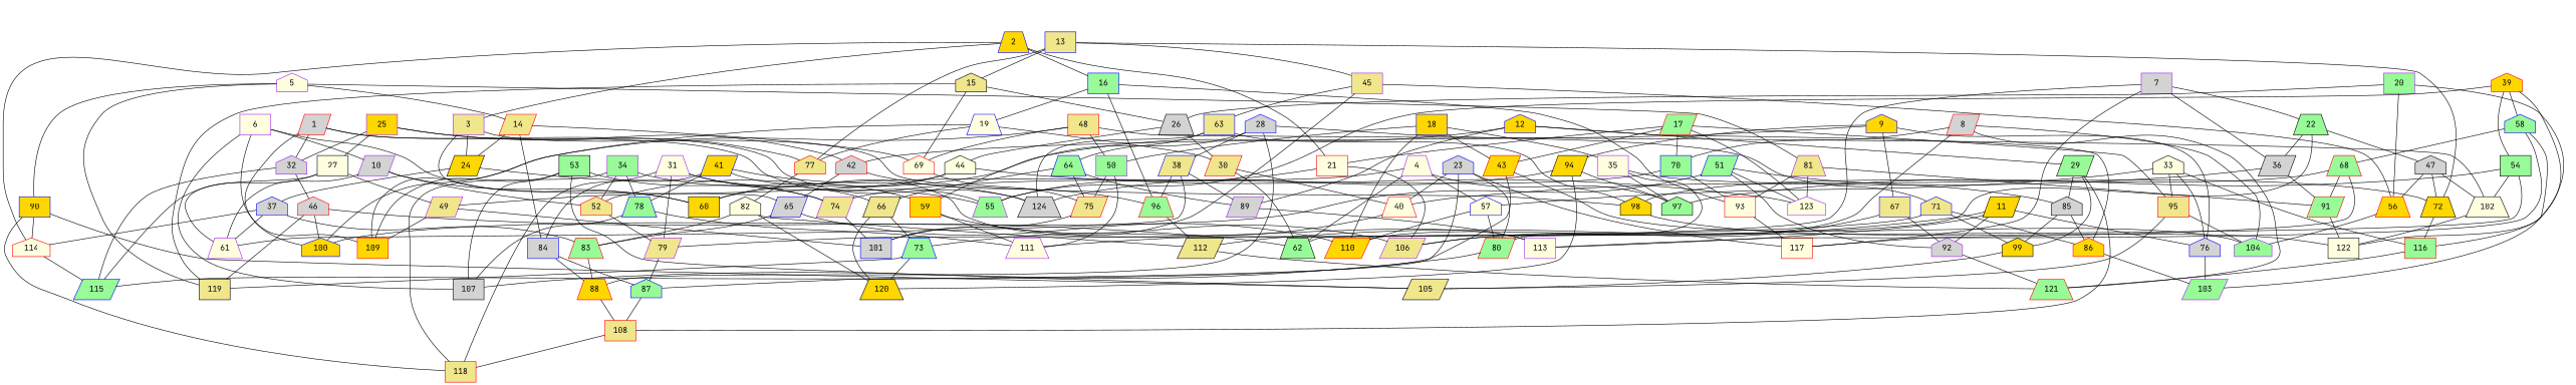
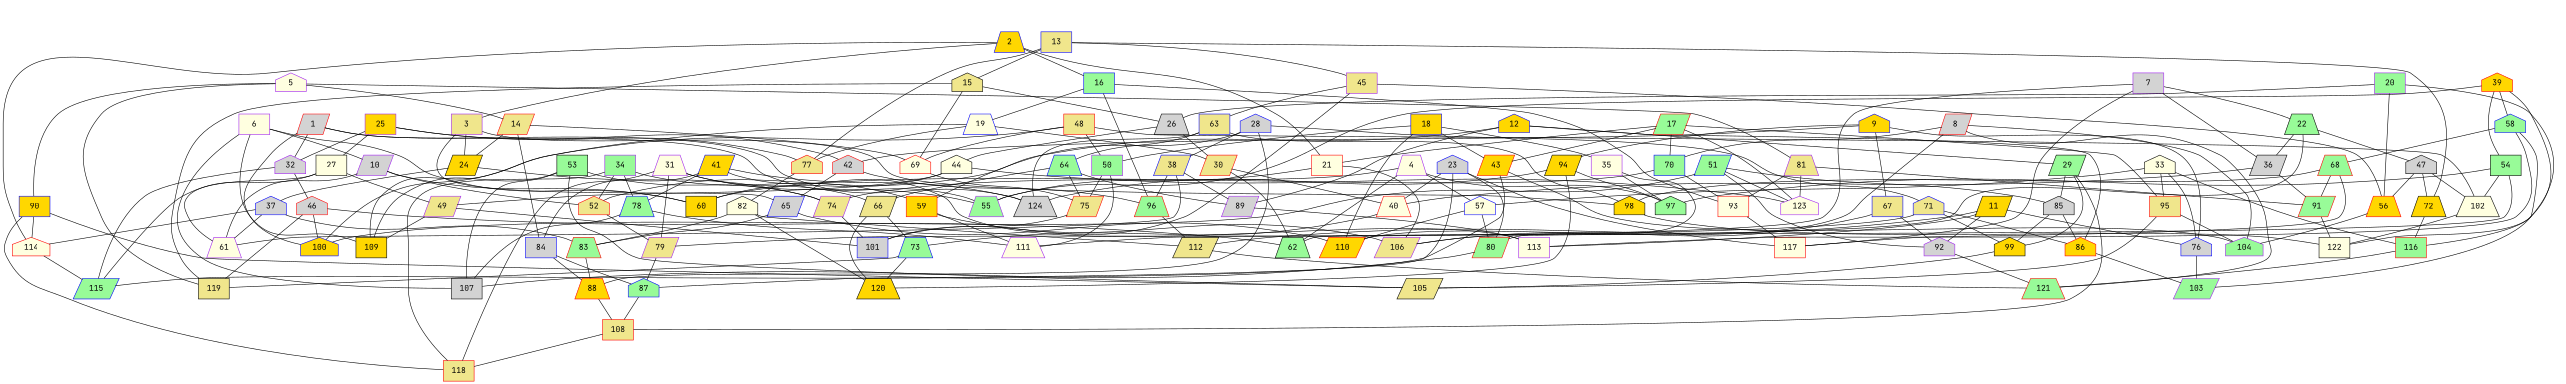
  graph {
    fontname="JetBrains Mono"
    node [color=red fillcolor=palegreen fontname="JetBrains Mono" shape=box style=filled]
    edge [fontname="JetBrains Mono"]
    1 [fillcolor=lightgrey shape=parallelogram]
    32 [color=purple fillcolor=lightgrey shape=house]
    55 [color=purple shape=trapezium]
    100 [color=blue fillcolor=gold shape=house]
    124 [color=black fillcolor=lightgrey shape=trapezium]
    115 [color=blue shape=parallelogram]
    46 [fillcolor=lightgrey shape=house]
    2 [color=blue fillcolor=gold shape=trapezium]
    3 [color=purple fillcolor=khaki]
    16 [color=blue]
    21 [fillcolor=lightyellow]
    114 [fillcolor=lightyellow shape=house]
    24 [color=black fillcolor=gold shape=parallelogram]
    65 [color=blue fillcolor=lightgrey shape=parallelogram]
    98 [color=black fillcolor=gold shape=house]
    19 [color=blue fillcolor=lightyellow shape=trapezium]
    93 [fillcolor=lightyellow]
    96 [shape=trapezium]
    106 [color=purple fillcolor=khaki shape=parallelogram]
    37 [color=blue fillcolor=lightgrey shape=house]
    74 [color=purple fillcolor=khaki shape=parallelogram]
    110 [fillcolor=gold shape=parallelogram]
    83 [shape=trapezium]
    122 [color=black fillcolor=lightyellow]
    4 [color=purple fillcolor=lightyellow shape=trapezium]
    57 [color=blue fillcolor=lightyellow shape=house]
    60 [color=black fillcolor=gold]
    62 [color=black shape=trapezium]
    97 [color=black shape=house]
    80 [shape=parallelogram]
    5 [color=purple fillcolor=lightyellow shape=house]
    14 [fillcolor=khaki shape=parallelogram]
    81 [color=purple fillcolor=khaki shape=trapezium]
    90 [color=blue fillcolor=gold]
    119 [color=black fillcolor=khaki]
    69 [fillcolor=lightyellow shape=house]
    84 [color=blue fillcolor=lightgrey]
    123 [color=purple fillcolor=lightyellow shape=house]
    91 [shape=parallelogram]
    118 [fillcolor=khaki]
    105 [color=black fillcolor=khaki shape=parallelogram]
    6 [color=purple fillcolor=lightyellow]
    10 [color=purple fillcolor=lightgrey shape=parallelogram]
    107 [color=black fillcolor=lightgrey]
-   109 [fillcolor=gold]
+   109 [color=black fillcolor=gold]
    52 [fillcolor=khaki shape=house]
    61 [color=purple fillcolor=lightyellow shape=trapezium]
    7 [color=purple fillcolor=lightgrey]
    22 [color=black shape=trapezium]
    36 [color=black fillcolor=lightgrey shape=parallelogram]
    111 [color=purple fillcolor=lightyellow shape=trapezium]
    117 [fillcolor=lightyellow]
    47 [color=black fillcolor=lightgrey shape=house]
    40 [fillcolor=lightyellow shape=trapezium]
    8 [fillcolor=lightgrey shape=parallelogram]
    70 [color=blue]
    104 [color=purple shape=house]
    121 [shape=trapezium]
    9 [color=blue fillcolor=gold shape=house]
    42 [fillcolor=lightgrey shape=house]
    67 [color=blue fillcolor=khaki]
    76 [color=blue fillcolor=lightgrey shape=house]
    94 [color=black fillcolor=gold shape=parallelogram]
    92 [color=purple fillcolor=lightgrey shape=house]
    103 [color=purple shape=parallelogram]
    120 [color=black fillcolor=gold shape=trapezium]
    79 [color=purple fillcolor=khaki shape=parallelogram]
    11 [color=black fillcolor=gold shape=parallelogram]
    112 [color=black fillcolor=khaki shape=parallelogram]
    113 [color=purple fillcolor=lightyellow]
    12 [color=blue fillcolor=gold shape=house]
    29 [color=black shape=parallelogram]
    86 [fillcolor=gold shape=house]
    89 [color=purple fillcolor=lightgrey shape=parallelogram]
    85 [color=black fillcolor=lightgrey shape=house]
    99 [color=black fillcolor=gold shape=house]
    108 [fillcolor=khaki]
    13 [color=blue fillcolor=khaki]
    15 [color=black fillcolor=khaki shape=house]
    45 [color=purple fillcolor=khaki]
    72 [color=black fillcolor=gold shape=trapezium]
    77 [fillcolor=khaki shape=house]
    26 [color=black fillcolor=lightgrey shape=trapezium]
    56 [fillcolor=gold shape=trapezium]
    63 [color=blue fillcolor=khaki]
    101 [color=blue fillcolor=lightgrey]
    116
    82 [color=black fillcolor=lightyellow shape=house]
    75 [fillcolor=khaki shape=parallelogram]
    87 [color=blue shape=house]
    88 [fillcolor=gold shape=trapezium]
    30 [fillcolor=khaki shape=parallelogram]
    44 [color=black fillcolor=lightyellow shape=house]
    17 [shape=parallelogram]
    43 [fillcolor=gold shape=parallelogram]
    95 [fillcolor=khaki]
    18 [color=blue fillcolor=gold]
    35 [color=purple fillcolor=lightyellow]
    50 [color=purple]
    20 [color=purple]
    102 [color=black fillcolor=lightyellow shape=trapezium]
    23 [color=blue fillcolor=lightgrey shape=house]
    73 [color=blue shape=trapezium]
    25 [color=purple fillcolor=gold]
    27 [color=black fillcolor=lightyellow]
    49 [color=purple fillcolor=khaki shape=parallelogram]
    28 [color=blue fillcolor=lightgrey shape=house]
    38 [color=blue fillcolor=khaki shape=parallelogram]
    59 [fillcolor=gold]
    71 [color=blue fillcolor=khaki shape=house]
    31 [color=purple fillcolor=lightyellow shape=trapezium]
    66 [color=black fillcolor=khaki shape=parallelogram]
    33 [color=black fillcolor=lightyellow shape=house]
    34 [color=purple]
    78 [color=blue shape=trapezium]
    39 [fillcolor=gold shape=house]
    54 [color=black]
    58 [color=blue shape=house]
    68 [shape=trapezium]
    41 [color=blue fillcolor=gold shape=parallelogram]
    64 [color=blue shape=trapezium]
    48 [fillcolor=khaki]
    51 [color=blue shape=parallelogram]
    53 [color=black]
    1 -- 32
    1 -- 55
    1 -- 100
    1 -- 124
    32 -- 115
    32 -- 46
    46 -- 100
    46 -- 62
    46 -- 119
    2 -- 3
    2 -- 16
    2 -- 21
    2 -- 114
    3 -- 24
    3 -- 65
    3 -- 98
    16 -- 19
    16 -- 93
    16 -- 96
    21 -- 55
    21 -- 106
    114 -- 115
    24 -- 37
    24 -- 74
    65 -- 110
    65 -- 83
    98 -- 122
    19 -- 109
    19 -- 77
    19 -- 30
    93 -- 117
    96 -- 112
    37 -- 114
    37 -- 83
    37 -- 61
    74 -- 101
    83 -- 88
    4 -- 57
    4 -- 60
    4 -- 62
    4 -- 97
    57 -- 110
    57 -- 80
    80 -- 107
    5 -- 14
    5 -- 81
    5 -- 90
    5 -- 119
    14 -- 24
    14 -- 69
    14 -- 84
    81 -- 93
    81 -- 123
    81 -- 91
    90 -- 114
    90 -- 118
    90 -- 105
    69 -- 75
    84 -- 87
    84 -- 88
    91 -- 122
    6 -- 60
    6 -- 10
    6 -- 107
    6 -- 109
    10 -- 60
    10 -- 52
    10 -- 61
    52 -- 79
    7 -- 22
    7 -- 36
    7 -- 111
    7 -- 117
    22 -- 106
    22 -- 36
    22 -- 47
    36 -- 91
    36 -- 40
    47 -- 72
    47 -- 56
    47 -- 102
    40 -- 73
    8 -- 110
    8 -- 70
    8 -- 104
    8 -- 121
    70 -- 93
    70 -- 74
    9 -- 42
    9 -- 67
    9 -- 76
    9 -- 94
    42 -- 65
    42 -- 96
    67 -- 106
    67 -- 92
    76 -- 103
    94 -- 124
    94 -- 97
    94 -- 120
    92 -- 121
    79 -- 87
    11 -- 76
    11 -- 92
    11 -- 112
    11 -- 113
    112 -- 121
    12 -- 52
    12 -- 29
    12 -- 86
    12 -- 89
    29 -- 85
    29 -- 99
    29 -- 108
    86 -- 103
    89 -- 113
    85 -- 86
    85 -- 99
    99 -- 105
    108 -- 118
    13 -- 15
    13 -- 45
    13 -- 72
    13 -- 77
    15 -- 119
    15 -- 69
    15 -- 26
    45 -- 56
    45 -- 63
    45 -- 101
    72 -- 116
    77 -- 82
    26 -- 30
    26 -- 44
    56 -- 104
    63 -- 124
    63 -- 98
    63 -- 64
    116 -- 121
    82 -- 83
    82 -- 120
    82 -- 112
    75 -- 101
    87 -- 108
    88 -- 108
    30 -- 62
    30 -- 40
    44 -- 60
    44 -- 123
    44 -- 49
    17 -- 21
    17 -- 123
    17 -- 70
    17 -- 43
    17 -- 95
    43 -- 115
    43 -- 104
    95 -- 105
    95 -- 104
    18 -- 110
    18 -- 43
    18 -- 35
    18 -- 50
    35 -- 97
    35 -- 80
-   35 -- 72
    50 -- 111
    50 -- 75
    20 -- 26
    20 -- 56
    20 -- 116
    102 -- 122
    23 -- 80
    23 -- 117
    23 -- 40
    23 -- 87
    73 -- 119
    73 -- 120
    25 -- 32
    25 -- 42
    25 -- 77
    25 -- 27
    27 -- 115
    27 -- 61
    27 -- 49
    49 -- 109
    49 -- 101
    28 -- 88
    28 -- 38
    28 -- 59
    28 -- 71
    38 -- 96
    38 -- 61
    38 -- 89
    59 -- 106
    59 -- 111
    71 -- 79
    71 -- 86
    71 -- 99
    31 -- 55
    31 -- 118
    31 -- 79
    31 -- 66
    66 -- 120
    66 -- 73
    33 -- 57
    33 -- 76
    33 -- 116
    33 -- 95
    34 -- 118
    34 -- 52
    34 -- 59
    34 -- 78
    78 -- 107
    78 -- 111
    39 -- 55
    39 -- 122
    39 -- 54
    39 -- 58
    54 -- 62
    54 -- 97
    54 -- 102
    58 -- 103
    58 -- 113
    58 -- 68
    68 -- 98
    68 -- 91
    68 -- 117
    41 -- 124
    41 -- 84
    41 -- 113
    41 -- 78
    64 -- 89
    64 -- 75
    64 -- 66
    48 -- 100
    48 -- 69
    48 -- 50
    48 -- 102
    51 -- 100
    51 -- 123
    51 -- 92
    51 -- 85
    53 -- 74
    53 -- 105
    53 -- 107
    53 -- 109
  }
